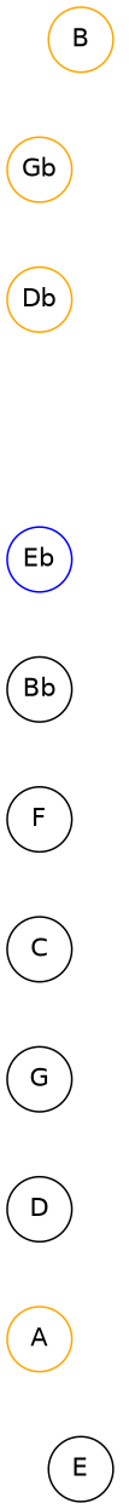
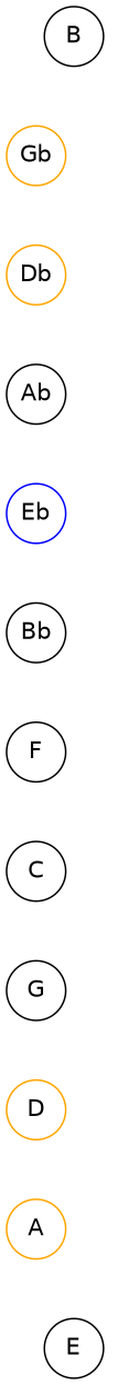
  graph {
    fontname="DejaVu Sans"
    mindist=.1
    node [color=orange fontname="DejaVu Sans" margin=0 shape=circle]
    edge [fontname="DejaVu Sans" style=invis]
-   B
+   B [color=black]
    E [color=""]
    Gb
    Db
+   Ab [color=""]
    Eb [color=blue]
    Bb [color=""]
    F [color=black]
    C [color=""]
    G [color=black]
-   D [color=black]
+   D
    A
    subgraph sub_1 {
      B
      E
      Gb
      Db
+     Ab
      Eb
      Bb
      F
      C
      G
      D
      A
    }
    B -- Gb
    E -- B
    Gb -- Db
+   Db -- Ab
+   Ab -- Eb
    Eb -- Bb
    Bb -- F
    F -- C
    C -- G
    G -- D
    D -- A
    A -- E
  }
